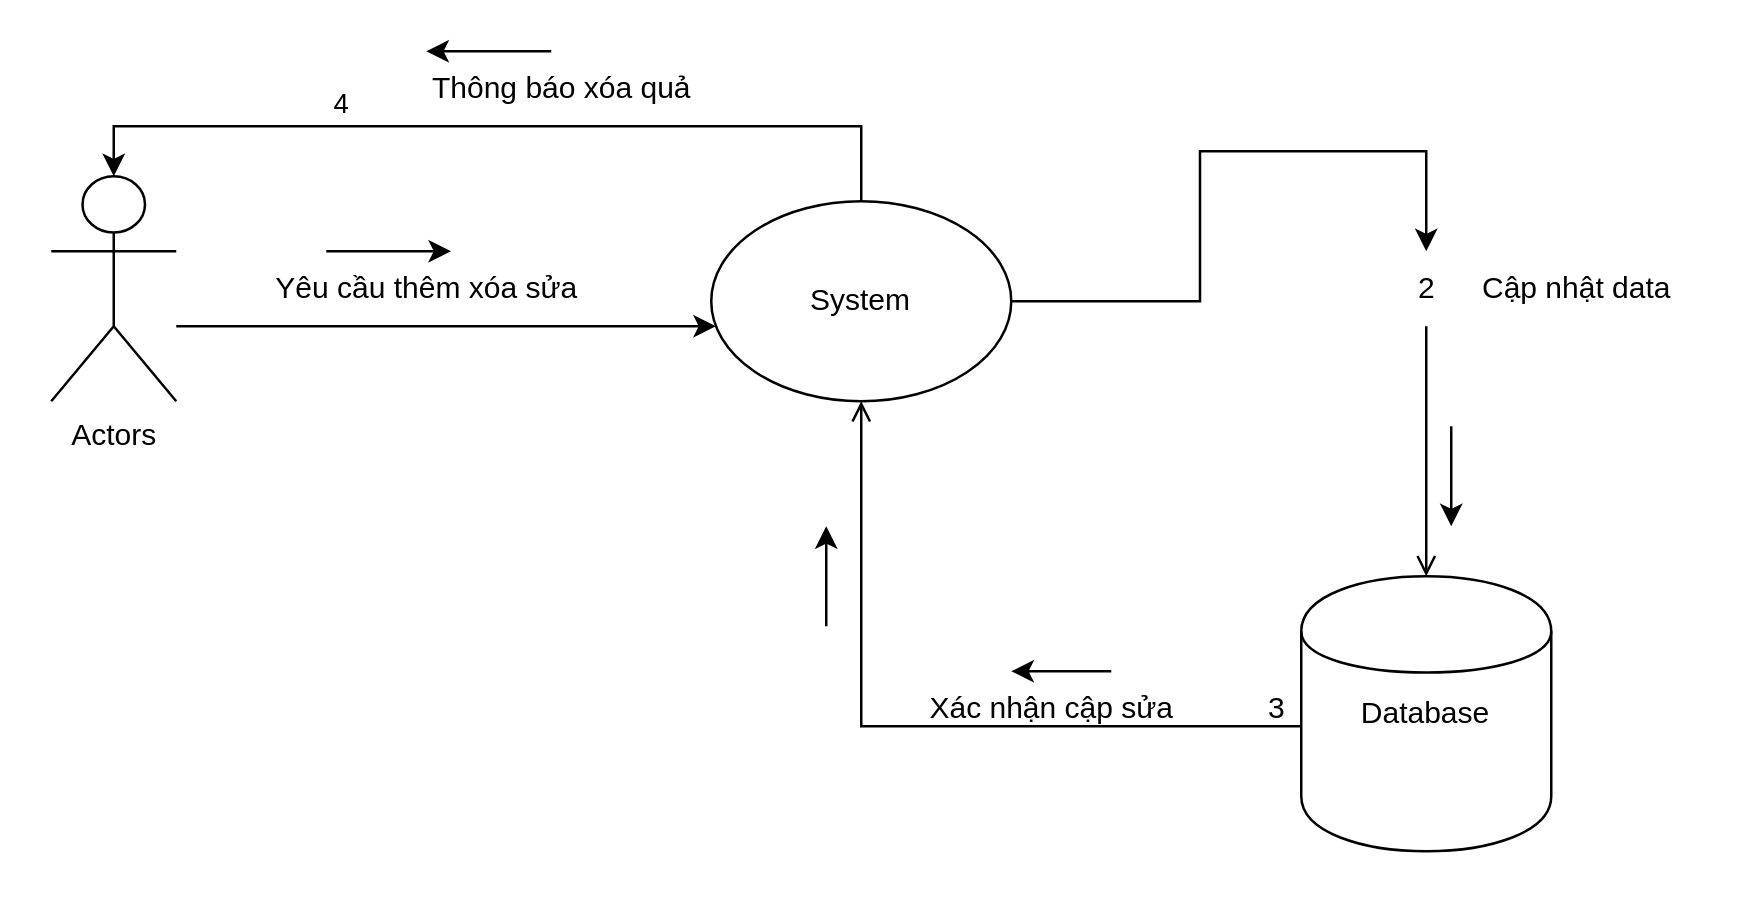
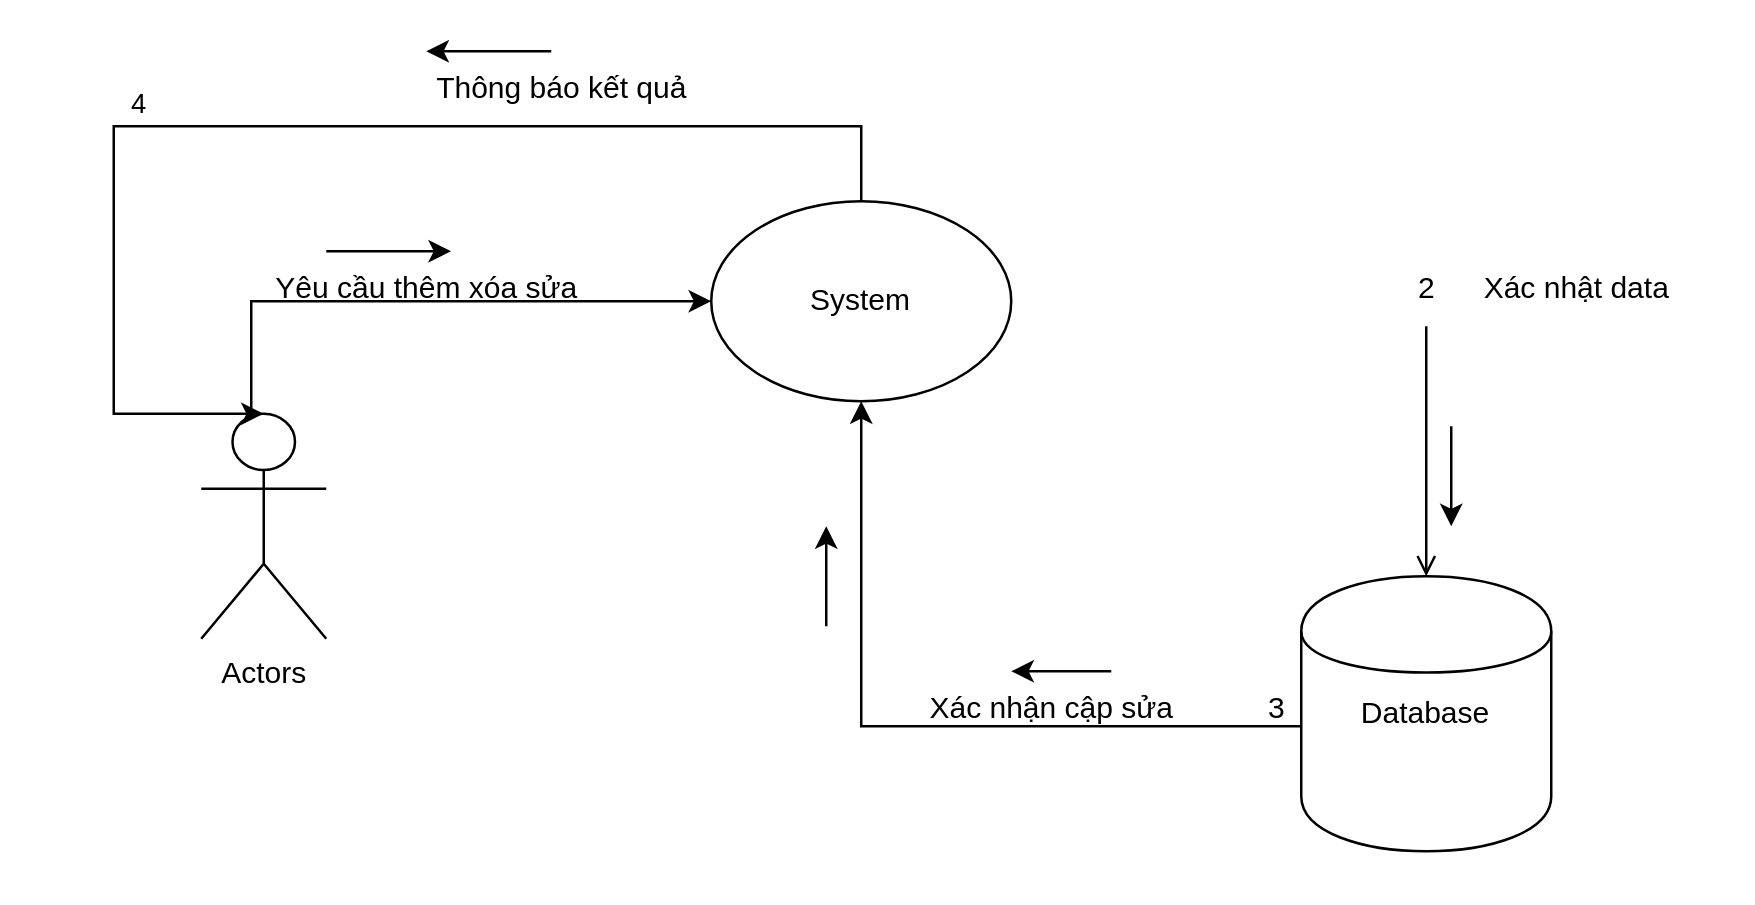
  <mxCell id="0" />
  <mxCell id="1" parent="0" />
  <mxCell id="2" style="edgeStyle=orthogonalEdgeStyle;rounded=0;orthogonalLoop=1;jettySize=auto;html=1;" edge="1" parent="1" source="3" target="5"><mxGeometry relative="1" as="geometry"><Array as="points"><mxPoint x="100" y="130" /><mxPoint x="100" y="130" /></Array></mxGeometry></mxCell>
- <mxCell id="3" value="Actors" style="shape=umlActor;verticalLabelPosition=bottom;verticalAlign=top;html=1;outlineConnect=0;" vertex="1" parent="1"><mxGeometry x="20" y="70" width="50" height="90" as="geometry" /></mxCell>
+ <mxCell id="3" value="Actors" style="shape=umlActor;verticalLabelPosition=bottom;verticalAlign=top;html=1;outlineConnect=0;" vertex="1" parent="1"><mxGeometry x="80" y="165" width="50" height="90" as="geometry" /></mxCell>
  <mxCell id="4" style="edgeStyle=orthogonalEdgeStyle;rounded=0;orthogonalLoop=1;jettySize=auto;html=1;entryX=0.5;entryY=0;entryDx=0;entryDy=0;endArrow=open;" edge="1" parent="1" source="11" target="7"><mxGeometry relative="1" as="geometry"><Array as="points"><mxPoint x="570" y="130" /></Array></mxGeometry></mxCell>
  <mxCell id="5" value="System" style="ellipse;whiteSpace=wrap;html=1;" vertex="1" parent="1"><mxGeometry x="284" y="80" width="120" height="80" as="geometry" /></mxCell>
- <mxCell id="6" style="edgeStyle=orthogonalEdgeStyle;rounded=0;orthogonalLoop=1;jettySize=auto;html=1;entryX=0.5;entryY=1;entryDx=0;entryDy=0;endArrow=open;" edge="1" parent="1" source="7" target="5"><mxGeometry relative="1" as="geometry"><Array as="points"><mxPoint x="344" y="290" /></Array></mxGeometry></mxCell>
+ <mxCell id="6" style="edgeStyle=orthogonalEdgeStyle;rounded=0;orthogonalLoop=1;jettySize=auto;html=1;entryX=0.5;entryY=1;entryDx=0;entryDy=0;" edge="1" parent="1" source="7" target="5"><mxGeometry relative="1" as="geometry"><Array as="points"><mxPoint x="344" y="290" /></Array></mxGeometry></mxCell>
  <mxCell id="7" value="Database" style="shape=cylinder;whiteSpace=wrap;html=1;" vertex="1" parent="1"><mxGeometry x="520" y="230" width="100" height="110" as="geometry" /></mxCell>
  <mxCell id="8" value="Yêu cầu thêm xóa sửa" style="text;html=1;align=center;verticalAlign=middle;resizable=0;points=[];autosize=1;strokeColor=none;fillColor=none;" vertex="1" parent="1"><mxGeometry x="100" y="100" width="140" height="30" as="geometry" /></mxCell>
  <mxCell id="9" value="" style="endArrow=classic;html=1;rounded=0;entryX=0.571;entryY=0;entryDx=0;entryDy=0;entryPerimeter=0;" edge="1" parent="1" target="8"><mxGeometry width="50" height="50" relative="1" as="geometry"><mxPoint x="130" y="100" as="sourcePoint" /><mxPoint x="180" y="50" as="targetPoint" /></mxGeometry></mxCell>
- <mxCell id="10" value="" style="edgeStyle=orthogonalEdgeStyle;rounded=0;orthogonalLoop=1;jettySize=auto;html=1;entryX=0.5;entryY=0;entryDx=0;entryDy=0;" edge="1" parent="1" source="5" target="11"><mxGeometry relative="1" as="geometry"><mxPoint x="404" y="130" as="sourcePoint" /><mxPoint x="630" y="75" as="targetPoint" /></mxGeometry></mxCell>
  <mxCell id="11" value="2" style="text;html=1;align=center;verticalAlign=middle;resizable=0;points=[];autosize=1;strokeColor=none;fillColor=none;" vertex="1" parent="1"><mxGeometry x="555" y="100" width="30" height="30" as="geometry" /></mxCell>
- <mxCell id="12" value="Cập nhật data" style="text;html=1;align=center;verticalAlign=middle;resizable=0;points=[];autosize=1;strokeColor=none;fillColor=none;" vertex="1" parent="1"><mxGeometry x="580" y="100" width="100" height="30" as="geometry" /></mxCell>
+ <mxCell id="12" value="Xác nhật data" style="text;html=1;align=center;verticalAlign=middle;resizable=0;points=[];autosize=1;strokeColor=none;fillColor=none;" vertex="1" parent="1"><mxGeometry x="580" y="100" width="100" height="30" as="geometry" /></mxCell>
  <mxCell id="13" value="" style="endArrow=classic;html=1;rounded=0;" edge="1" parent="1"><mxGeometry width="50" height="50" relative="1" as="geometry"><mxPoint x="580" y="170" as="sourcePoint" /><mxPoint x="580" y="210" as="targetPoint" /></mxGeometry></mxCell>
  <mxCell id="14" value="3" style="text;html=1;align=center;verticalAlign=middle;resizable=0;points=[];autosize=1;strokeColor=none;fillColor=none;" vertex="1" parent="1"><mxGeometry x="495" y="268" width="30" height="30" as="geometry" /></mxCell>
  <mxCell id="15" value="" style="endArrow=classic;html=1;rounded=0;" edge="1" parent="1"><mxGeometry width="50" height="50" relative="1" as="geometry"><mxPoint x="444" y="268" as="sourcePoint" /><mxPoint x="404" y="268" as="targetPoint" /></mxGeometry></mxCell>
  <mxCell id="16" value="Xác nhận cập sửa" style="text;html=1;align=center;verticalAlign=middle;resizable=0;points=[];autosize=1;strokeColor=none;fillColor=none;" vertex="1" parent="1"><mxGeometry x="360" y="268" width="120" height="30" as="geometry" /></mxCell>
  <mxCell id="17" value="" style="endArrow=classic;html=1;rounded=0;" edge="1" parent="1"><mxGeometry width="50" height="50" relative="1" as="geometry"><mxPoint x="330" y="250" as="sourcePoint" /><mxPoint x="330" y="210" as="targetPoint" /></mxGeometry></mxCell>
  <mxCell id="18" style="edgeStyle=orthogonalEdgeStyle;rounded=0;orthogonalLoop=1;jettySize=auto;html=1;entryX=0.5;entryY=0;entryDx=0;entryDy=0;entryPerimeter=0;" edge="1" parent="1" source="5" target="3"><mxGeometry relative="1" as="geometry"><Array as="points"><mxPoint x="344" y="50" /><mxPoint x="45" y="50" /></Array></mxGeometry></mxCell>
  <mxCell id="19" value="4" style="edgeLabel;html=1;align=center;verticalAlign=middle;resizable=0;points=[];" vertex="1" connectable="0" parent="18"><mxGeometry x="0.046" relative="1" as="geometry"><mxPoint x="-56" y="-10" as="offset" /></mxGeometry></mxCell>
- <mxCell id="20" value="Thông báo xóa quả" style="text;html=1;align=center;verticalAlign=middle;resizable=0;points=[];autosize=1;strokeColor=none;fillColor=none;" vertex="1" parent="1"><mxGeometry x="164" y="20" width="120" height="30" as="geometry" /></mxCell>
+ <mxCell id="20" value="Thông báo kết quả" style="text;html=1;align=center;verticalAlign=middle;resizable=0;points=[];autosize=1;strokeColor=none;fillColor=none;" vertex="1" parent="1"><mxGeometry x="164" y="20" width="120" height="30" as="geometry" /></mxCell>
  <mxCell id="21" value="" style="endArrow=classic;html=1;rounded=0;entryX=0.05;entryY=0;entryDx=0;entryDy=0;entryPerimeter=0;" edge="1" parent="1" target="20"><mxGeometry width="50" height="50" relative="1" as="geometry"><mxPoint x="220" y="20" as="sourcePoint" /><mxPoint x="270" y="-30" as="targetPoint" /></mxGeometry></mxCell>
